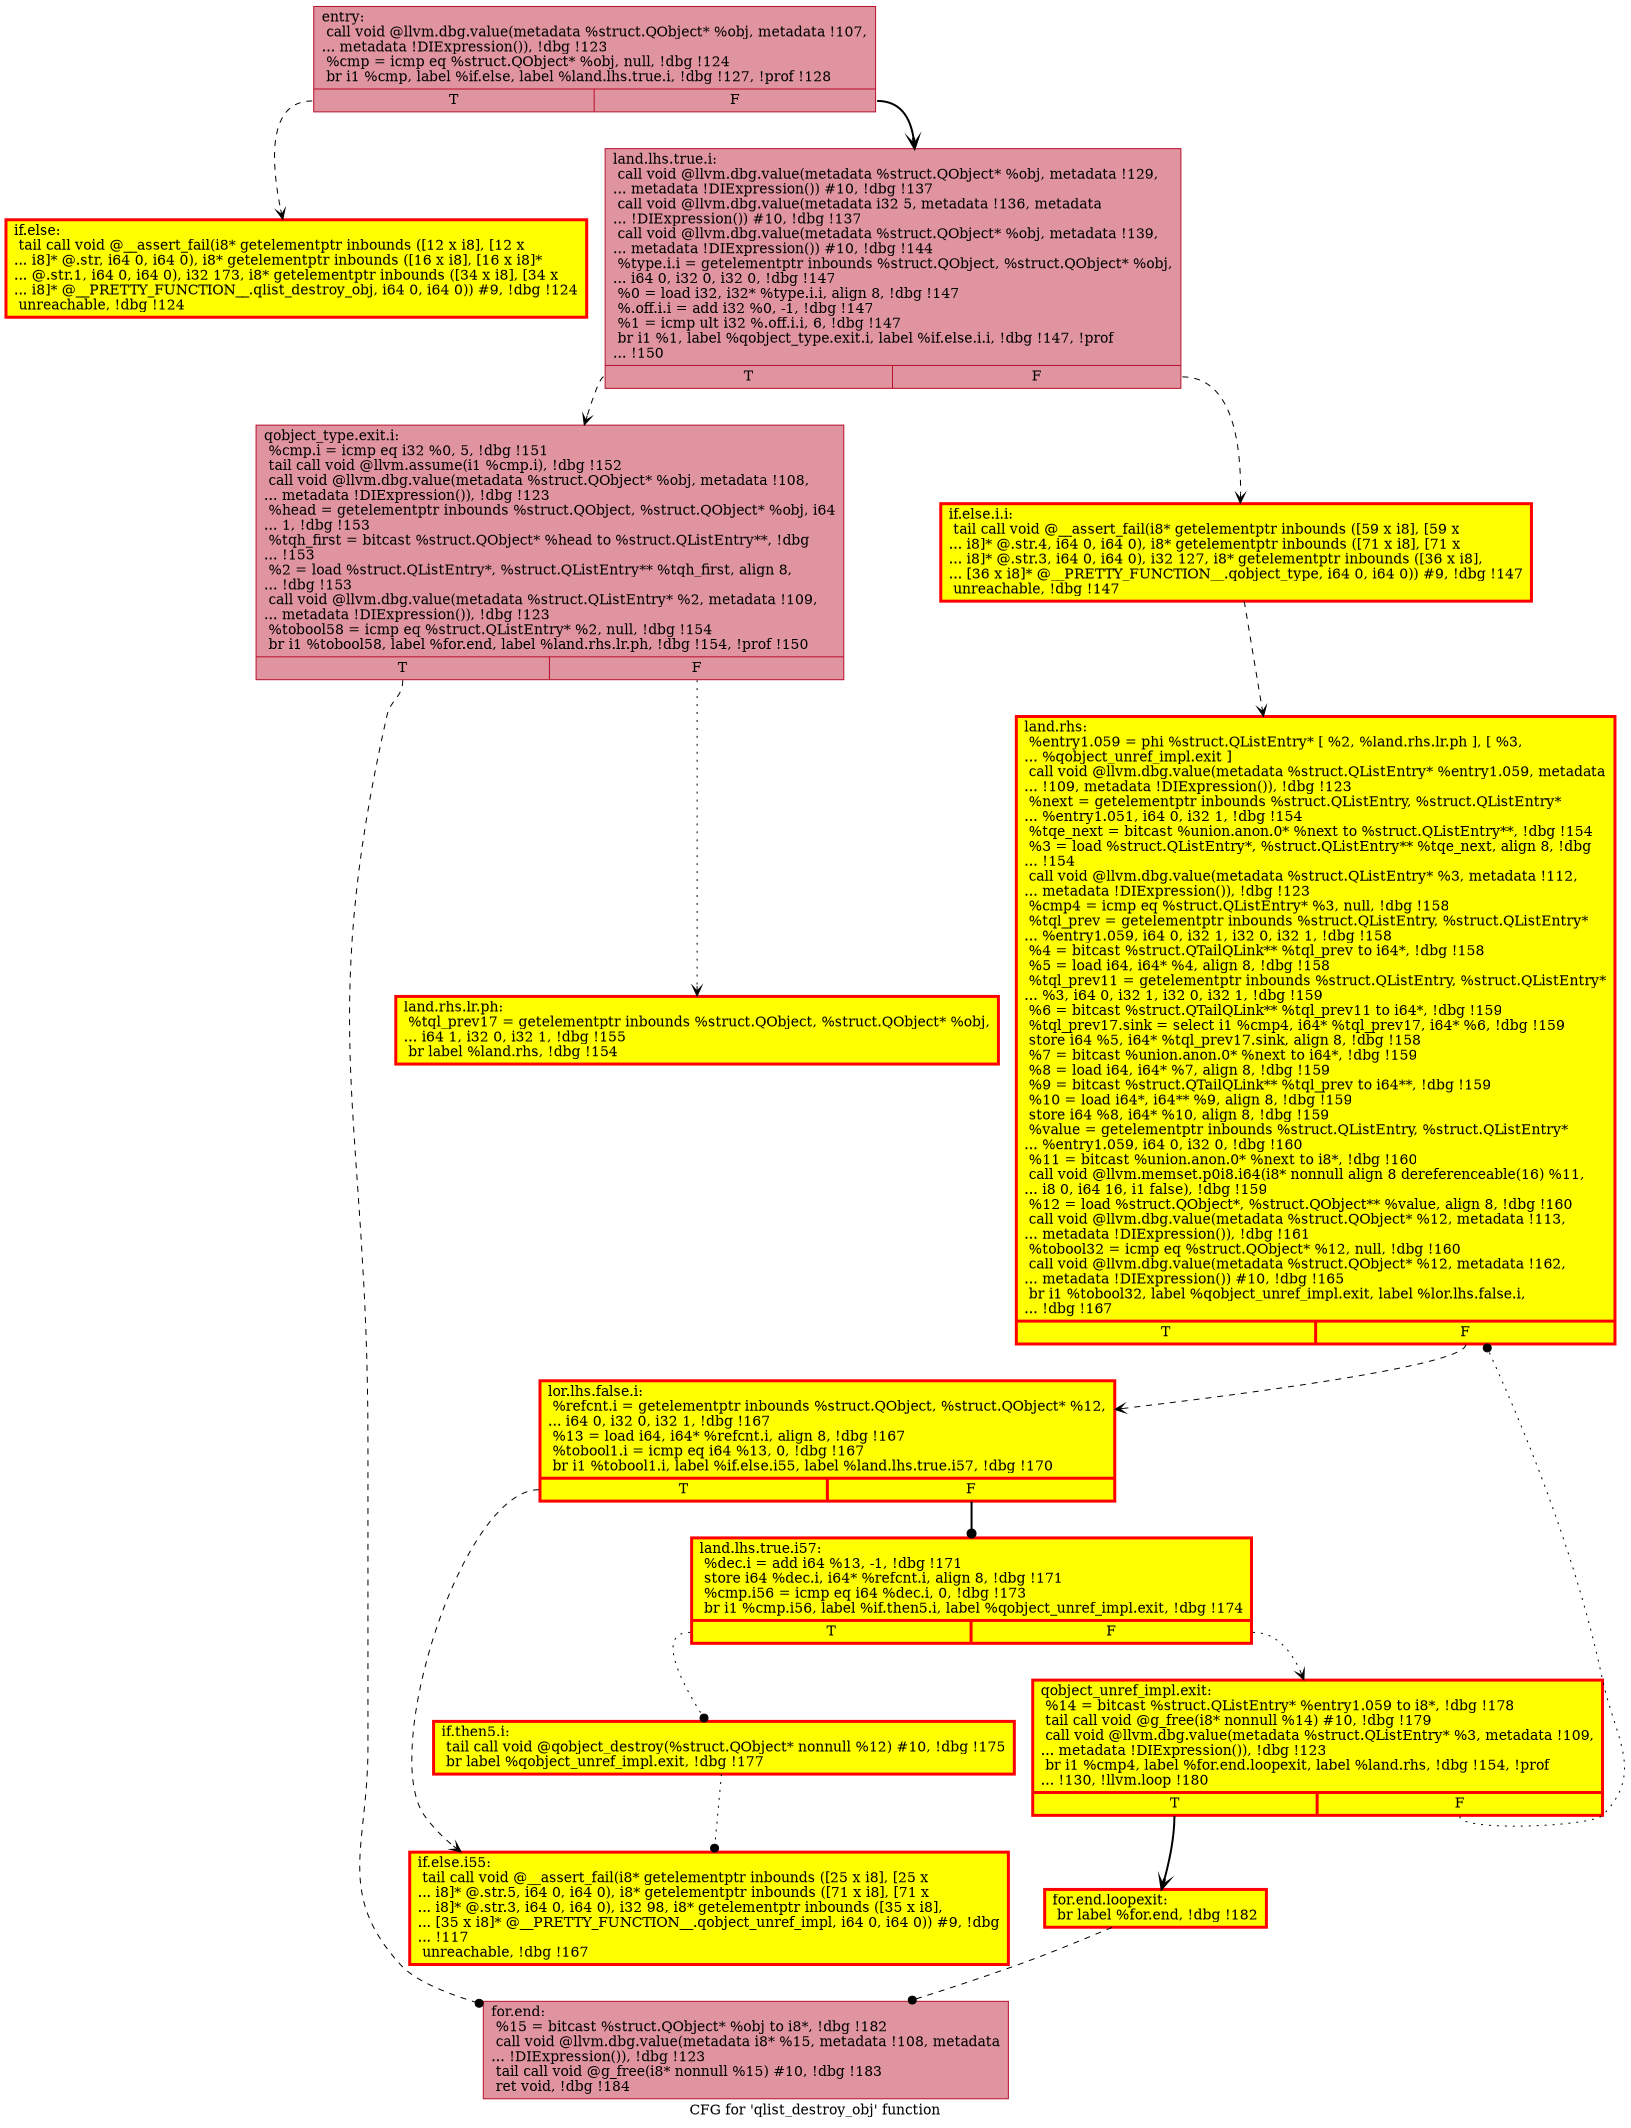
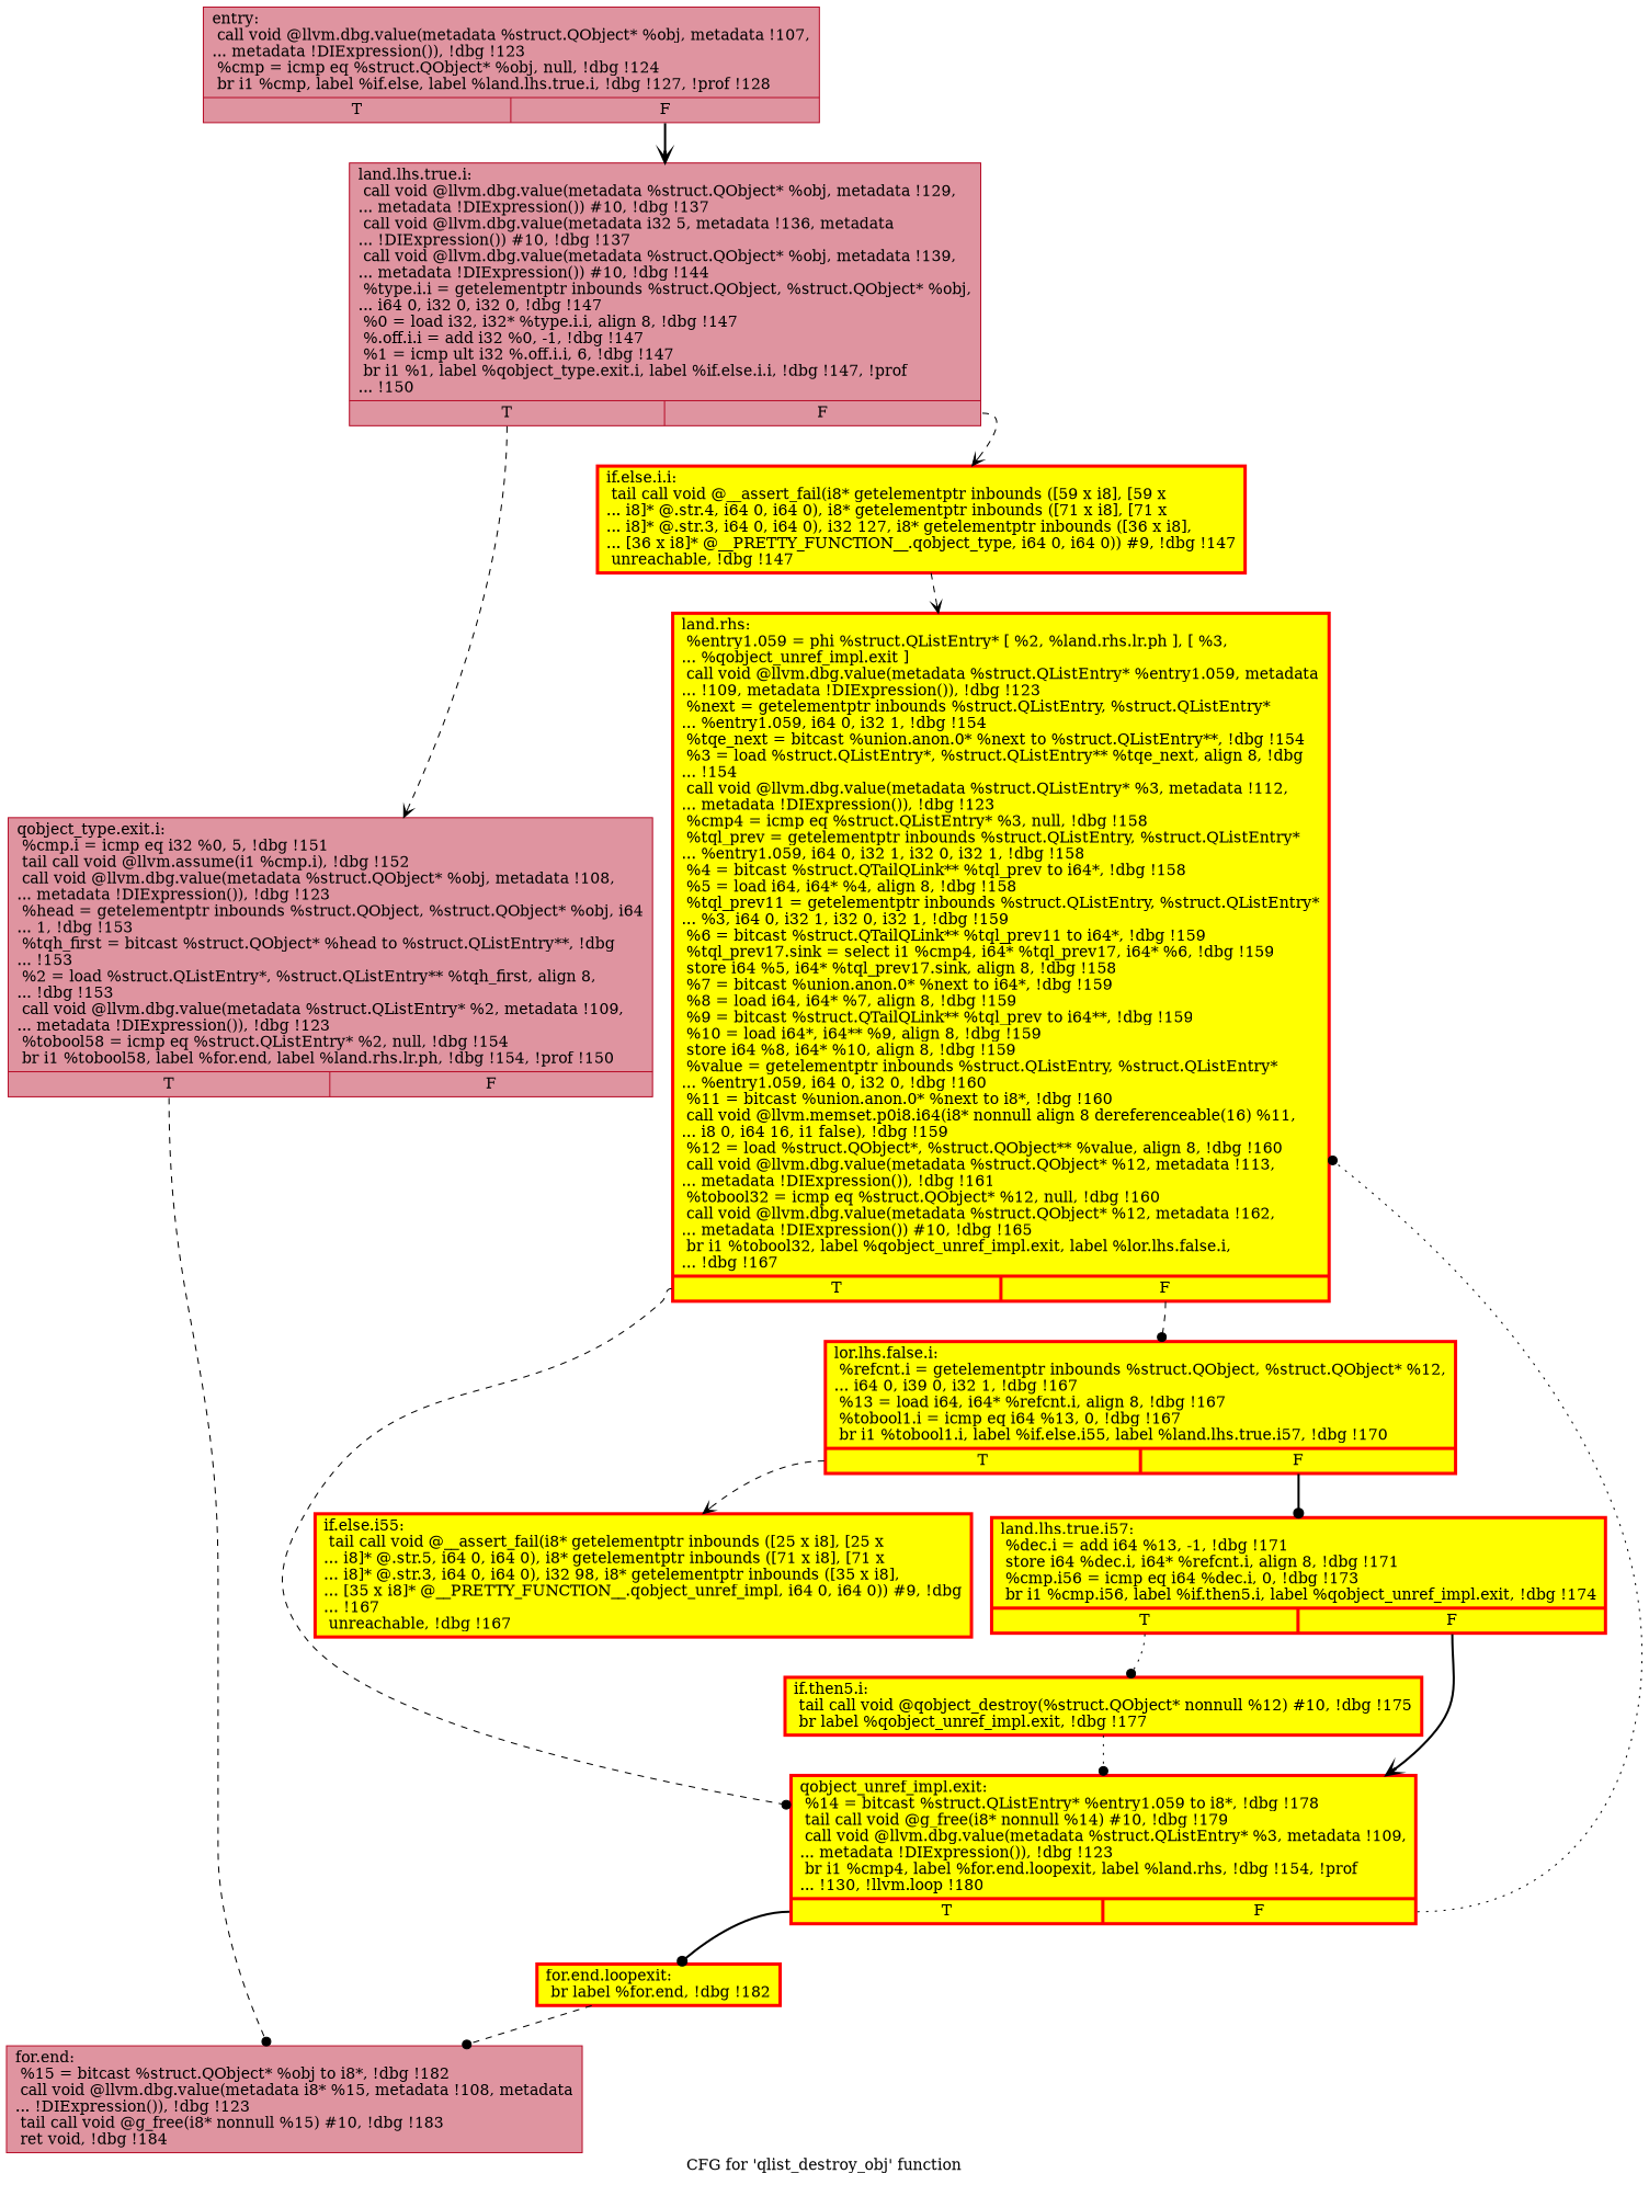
  digraph {
    label="CFG for 'qlist_destroy_obj' function"
    node [color=red fillcolor=yellow shape=record style=filled penwidth=3.0]
    edge [arrowhead=vee style=dashed tailport=s0]
    n1 [color="#b70d28ff" fillcolor="#b70d2870" label="{entry:\l  call void @llvm.dbg.value(metadata %struct.QObject* %obj, metadata !107,\l... metadata !DIExpression()), !dbg !123\l  %cmp = icmp eq %struct.QObject* %obj, null, !dbg !124\l  br i1 %cmp, label %if.else, label %land.lhs.true.i, !dbg !127, !prof !128\l|{<s0>T|<s1>F}}" penwidth=""]
-   n2 [label="{if.else:                                          \l  tail call void @__assert_fail(i8* getelementptr inbounds ([12 x i8], [12 x\l... i8]* @.str, i64 0, i64 0), i8* getelementptr inbounds ([16 x i8], [16 x i8]*\l... @.str.1, i64 0, i64 0), i32 173, i8* getelementptr inbounds ([34 x i8], [34 x\l... i8]* @__PRETTY_FUNCTION__.qlist_destroy_obj, i64 0, i64 0)) #9, !dbg !124\l  unreachable, !dbg !124\l}"]
    n3 [color="#b70d28ff" fillcolor="#b70d2870" label="{land.lhs.true.i:                                  \l  call void @llvm.dbg.value(metadata %struct.QObject* %obj, metadata !129,\l... metadata !DIExpression()) #10, !dbg !137\l  call void @llvm.dbg.value(metadata i32 5, metadata !136, metadata\l... !DIExpression()) #10, !dbg !137\l  call void @llvm.dbg.value(metadata %struct.QObject* %obj, metadata !139,\l... metadata !DIExpression()) #10, !dbg !144\l  %type.i.i = getelementptr inbounds %struct.QObject, %struct.QObject* %obj,\l... i64 0, i32 0, i32 0, !dbg !147\l  %0 = load i32, i32* %type.i.i, align 8, !dbg !147\l  %.off.i.i = add i32 %0, -1, !dbg !147\l  %1 = icmp ult i32 %.off.i.i, 6, !dbg !147\l  br i1 %1, label %qobject_type.exit.i, label %if.else.i.i, !dbg !147, !prof\l... !150\l|{<s0>T|<s1>F}}" penwidth=""]
    n4 [color="#b70d28ff" fillcolor="#b70d2870" label="{qobject_type.exit.i:                              \l  %cmp.i = icmp eq i32 %0, 5, !dbg !151\l  tail call void @llvm.assume(i1 %cmp.i), !dbg !152\l  call void @llvm.dbg.value(metadata %struct.QObject* %obj, metadata !108,\l... metadata !DIExpression()), !dbg !123\l  %head = getelementptr inbounds %struct.QObject, %struct.QObject* %obj, i64\l... 1, !dbg !153\l  %tqh_first = bitcast %struct.QObject* %head to %struct.QListEntry**, !dbg\l... !153\l  %2 = load %struct.QListEntry*, %struct.QListEntry** %tqh_first, align 8,\l... !dbg !153\l  call void @llvm.dbg.value(metadata %struct.QListEntry* %2, metadata !109,\l... metadata !DIExpression()), !dbg !123\l  %tobool58 = icmp eq %struct.QListEntry* %2, null, !dbg !154\l  br i1 %tobool58, label %for.end, label %land.rhs.lr.ph, !dbg !154, !prof !150\l|{<s0>T|<s1>F}}" penwidth=""]
    n5 [label="{if.else.i.i:                                      \l  tail call void @__assert_fail(i8* getelementptr inbounds ([59 x i8], [59 x\l... i8]* @.str.4, i64 0, i64 0), i8* getelementptr inbounds ([71 x i8], [71 x\l... i8]* @.str.3, i64 0, i64 0), i32 127, i8* getelementptr inbounds ([36 x i8],\l... [36 x i8]* @__PRETTY_FUNCTION__.qobject_type, i64 0, i64 0)) #9, !dbg !147\l  unreachable, !dbg !147\l}"]
    n6 [color="#b70d28ff" fillcolor="#b70d2870" label="{for.end:                                          \l  %15 = bitcast %struct.QObject* %obj to i8*, !dbg !182\l  call void @llvm.dbg.value(metadata i8* %15, metadata !108, metadata\l... !DIExpression()), !dbg !123\l  tail call void @g_free(i8* nonnull %15) #10, !dbg !183\l  ret void, !dbg !184\l}" penwidth=""]
-   n7 [label="{land.rhs.lr.ph:                                   \l  %tql_prev17 = getelementptr inbounds %struct.QObject, %struct.QObject* %obj,\l... i64 1, i32 0, i32 1, !dbg !155\l  br label %land.rhs, !dbg !154\l}"]
-   n8 [label="{land.rhs:                                         \l  %entry1.059 = phi %struct.QListEntry* [ %2, %land.rhs.lr.ph ], [ %3,\l... %qobject_unref_impl.exit ]\l  call void @llvm.dbg.value(metadata %struct.QListEntry* %entry1.059, metadata\l... !109, metadata !DIExpression()), !dbg !123\l  %next = getelementptr inbounds %struct.QListEntry, %struct.QListEntry*\l... %entry1.051, i64 0, i32 1, !dbg !154\l  %tqe_next = bitcast %union.anon.0* %next to %struct.QListEntry**, !dbg !154\l  %3 = load %struct.QListEntry*, %struct.QListEntry** %tqe_next, align 8, !dbg\l... !154\l  call void @llvm.dbg.value(metadata %struct.QListEntry* %3, metadata !112,\l... metadata !DIExpression()), !dbg !123\l  %cmp4 = icmp eq %struct.QListEntry* %3, null, !dbg !158\l  %tql_prev = getelementptr inbounds %struct.QListEntry, %struct.QListEntry*\l... %entry1.059, i64 0, i32 1, i32 0, i32 1, !dbg !158\l  %4 = bitcast %struct.QTailQLink** %tql_prev to i64*, !dbg !158\l  %5 = load i64, i64* %4, align 8, !dbg !158\l  %tql_prev11 = getelementptr inbounds %struct.QListEntry, %struct.QListEntry*\l... %3, i64 0, i32 1, i32 0, i32 1, !dbg !159\l  %6 = bitcast %struct.QTailQLink** %tql_prev11 to i64*, !dbg !159\l  %tql_prev17.sink = select i1 %cmp4, i64* %tql_prev17, i64* %6, !dbg !159\l  store i64 %5, i64* %tql_prev17.sink, align 8, !dbg !158\l  %7 = bitcast %union.anon.0* %next to i64*, !dbg !159\l  %8 = load i64, i64* %7, align 8, !dbg !159\l  %9 = bitcast %struct.QTailQLink** %tql_prev to i64**, !dbg !159\l  %10 = load i64*, i64** %9, align 8, !dbg !159\l  store i64 %8, i64* %10, align 8, !dbg !159\l  %value = getelementptr inbounds %struct.QListEntry, %struct.QListEntry*\l... %entry1.059, i64 0, i32 0, !dbg !160\l  %11 = bitcast %union.anon.0* %next to i8*, !dbg !160\l  call void @llvm.memset.p0i8.i64(i8* nonnull align 8 dereferenceable(16) %11,\l... i8 0, i64 16, i1 false), !dbg !159\l  %12 = load %struct.QObject*, %struct.QObject** %value, align 8, !dbg !160\l  call void @llvm.dbg.value(metadata %struct.QObject* %12, metadata !113,\l... metadata !DIExpression()), !dbg !161\l  %tobool32 = icmp eq %struct.QObject* %12, null, !dbg !160\l  call void @llvm.dbg.value(metadata %struct.QObject* %12, metadata !162,\l... metadata !DIExpression()) #10, !dbg !165\l  br i1 %tobool32, label %qobject_unref_impl.exit, label %lor.lhs.false.i,\l... !dbg !167\l|{<s0>T|<s1>F}}"]
+   n8 [label="{land.rhs:                                         \l  %entry1.059 = phi %struct.QListEntry* [ %2, %land.rhs.lr.ph ], [ %3,\l... %qobject_unref_impl.exit ]\l  call void @llvm.dbg.value(metadata %struct.QListEntry* %entry1.059, metadata\l... !109, metadata !DIExpression()), !dbg !123\l  %next = getelementptr inbounds %struct.QListEntry, %struct.QListEntry*\l... %entry1.059, i64 0, i32 1, !dbg !154\l  %tqe_next = bitcast %union.anon.0* %next to %struct.QListEntry**, !dbg !154\l  %3 = load %struct.QListEntry*, %struct.QListEntry** %tqe_next, align 8, !dbg\l... !154\l  call void @llvm.dbg.value(metadata %struct.QListEntry* %3, metadata !112,\l... metadata !DIExpression()), !dbg !123\l  %cmp4 = icmp eq %struct.QListEntry* %3, null, !dbg !158\l  %tql_prev = getelementptr inbounds %struct.QListEntry, %struct.QListEntry*\l... %entry1.059, i64 0, i32 1, i32 0, i32 1, !dbg !158\l  %4 = bitcast %struct.QTailQLink** %tql_prev to i64*, !dbg !158\l  %5 = load i64, i64* %4, align 8, !dbg !158\l  %tql_prev11 = getelementptr inbounds %struct.QListEntry, %struct.QListEntry*\l... %3, i64 0, i32 1, i32 0, i32 1, !dbg !159\l  %6 = bitcast %struct.QTailQLink** %tql_prev11 to i64*, !dbg !159\l  %tql_prev17.sink = select i1 %cmp4, i64* %tql_prev17, i64* %6, !dbg !159\l  store i64 %5, i64* %tql_prev17.sink, align 8, !dbg !158\l  %7 = bitcast %union.anon.0* %next to i64*, !dbg !159\l  %8 = load i64, i64* %7, align 8, !dbg !159\l  %9 = bitcast %struct.QTailQLink** %tql_prev to i64**, !dbg !159\l  %10 = load i64*, i64** %9, align 8, !dbg !159\l  store i64 %8, i64* %10, align 8, !dbg !159\l  %value = getelementptr inbounds %struct.QListEntry, %struct.QListEntry*\l... %entry1.059, i64 0, i32 0, !dbg !160\l  %11 = bitcast %union.anon.0* %next to i8*, !dbg !160\l  call void @llvm.memset.p0i8.i64(i8* nonnull align 8 dereferenceable(16) %11,\l... i8 0, i64 16, i1 false), !dbg !159\l  %12 = load %struct.QObject*, %struct.QObject** %value, align 8, !dbg !160\l  call void @llvm.dbg.value(metadata %struct.QObject* %12, metadata !113,\l... metadata !DIExpression()), !dbg !161\l  %tobool32 = icmp eq %struct.QObject* %12, null, !dbg !160\l  call void @llvm.dbg.value(metadata %struct.QObject* %12, metadata !162,\l... metadata !DIExpression()) #10, !dbg !165\l  br i1 %tobool32, label %qobject_unref_impl.exit, label %lor.lhs.false.i,\l... !dbg !167\l|{<s0>T|<s1>F}}"]
    n9 [label="{qobject_unref_impl.exit:                          \l  %14 = bitcast %struct.QListEntry* %entry1.059 to i8*, !dbg !178\l  tail call void @g_free(i8* nonnull %14) #10, !dbg !179\l  call void @llvm.dbg.value(metadata %struct.QListEntry* %3, metadata !109,\l... metadata !DIExpression()), !dbg !123\l  br i1 %cmp4, label %for.end.loopexit, label %land.rhs, !dbg !154, !prof\l... !130, !llvm.loop !180\l|{<s0>T|<s1>F}}"]
-   n10 [label="{lor.lhs.false.i:                                  \l  %refcnt.i = getelementptr inbounds %struct.QObject, %struct.QObject* %12,\l... i64 0, i32 0, i32 1, !dbg !167\l  %13 = load i64, i64* %refcnt.i, align 8, !dbg !167\l  %tobool1.i = icmp eq i64 %13, 0, !dbg !167\l  br i1 %tobool1.i, label %if.else.i55, label %land.lhs.true.i57, !dbg !170\l|{<s0>T|<s1>F}}"]
+   n10 [label="{lor.lhs.false.i:                                  \l  %refcnt.i = getelementptr inbounds %struct.QObject, %struct.QObject* %12,\l... i64 0, i39 0, i32 1, !dbg !167\l  %13 = load i64, i64* %refcnt.i, align 8, !dbg !167\l  %tobool1.i = icmp eq i64 %13, 0, !dbg !167\l  br i1 %tobool1.i, label %if.else.i55, label %land.lhs.true.i57, !dbg !170\l|{<s0>T|<s1>F}}"]
    n11 [label="{for.end.loopexit:                                 \l  br label %for.end, !dbg !182\l}"]
-   n12 [label="{if.else.i55:                                      \l  tail call void @__assert_fail(i8* getelementptr inbounds ([25 x i8], [25 x\l... i8]* @.str.5, i64 0, i64 0), i8* getelementptr inbounds ([71 x i8], [71 x\l... i8]* @.str.3, i64 0, i64 0), i32 98, i8* getelementptr inbounds ([35 x i8],\l... [35 x i8]* @__PRETTY_FUNCTION__.qobject_unref_impl, i64 0, i64 0)) #9, !dbg\l... !117\l  unreachable, !dbg !167\l}"]
+   n12 [label="{if.else.i55:                                      \l  tail call void @__assert_fail(i8* getelementptr inbounds ([25 x i8], [25 x\l... i8]* @.str.5, i64 0, i64 0), i8* getelementptr inbounds ([71 x i8], [71 x\l... i8]* @.str.3, i64 0, i64 0), i32 98, i8* getelementptr inbounds ([35 x i8],\l... [35 x i8]* @__PRETTY_FUNCTION__.qobject_unref_impl, i64 0, i64 0)) #9, !dbg\l... !167\l  unreachable, !dbg !167\l}"]
    n13 [label="{land.lhs.true.i57:                                \l  %dec.i = add i64 %13, -1, !dbg !171\l  store i64 %dec.i, i64* %refcnt.i, align 8, !dbg !171\l  %cmp.i56 = icmp eq i64 %dec.i, 0, !dbg !173\l  br i1 %cmp.i56, label %if.then5.i, label %qobject_unref_impl.exit, !dbg !174\l|{<s0>T|<s1>F}}"]
    n14 [label="{if.then5.i:                                       \l  tail call void @qobject_destroy(%struct.QObject* nonnull %12) #10, !dbg !175\l  br label %qobject_unref_impl.exit, !dbg !177\l}"]
-   n1 -> n2
    n1 -> n3 [style=bold tailport=s1]
    n3 -> n4
    n3 -> n5 [tailport=s1]
    n4 -> n6 [arrowhead=dot]
-   n4 -> n7 [style=dotted tailport=s1]
    n5 -> n8
-   n8 -> n10 [tailport=s1]
+   n8 -> n9 [arrowhead=dot]
+   n8 -> n10 [arrowhead=dot tailport=s1]
    n9 -> n8 [arrowhead=dot style=dotted tailport=s1]
-   n9 -> n11 [style=bold]
+   n9 -> n11 [arrowhead=dot style=bold]
    n10 -> n12
    n10 -> n13 [arrowhead=dot style=bold tailport=s1]
    n11 -> n6 [arrowhead=dot]
-   n13 -> n9 [style=dotted tailport=s1]
+   n13 -> n9 [style=bold tailport=s1]
    n13 -> n14 [arrowhead=dot style=dotted]
-   n14 -> n12 [arrowhead=dot style=dotted]
+   n14 -> n9 [arrowhead=dot style=dotted]
  }
